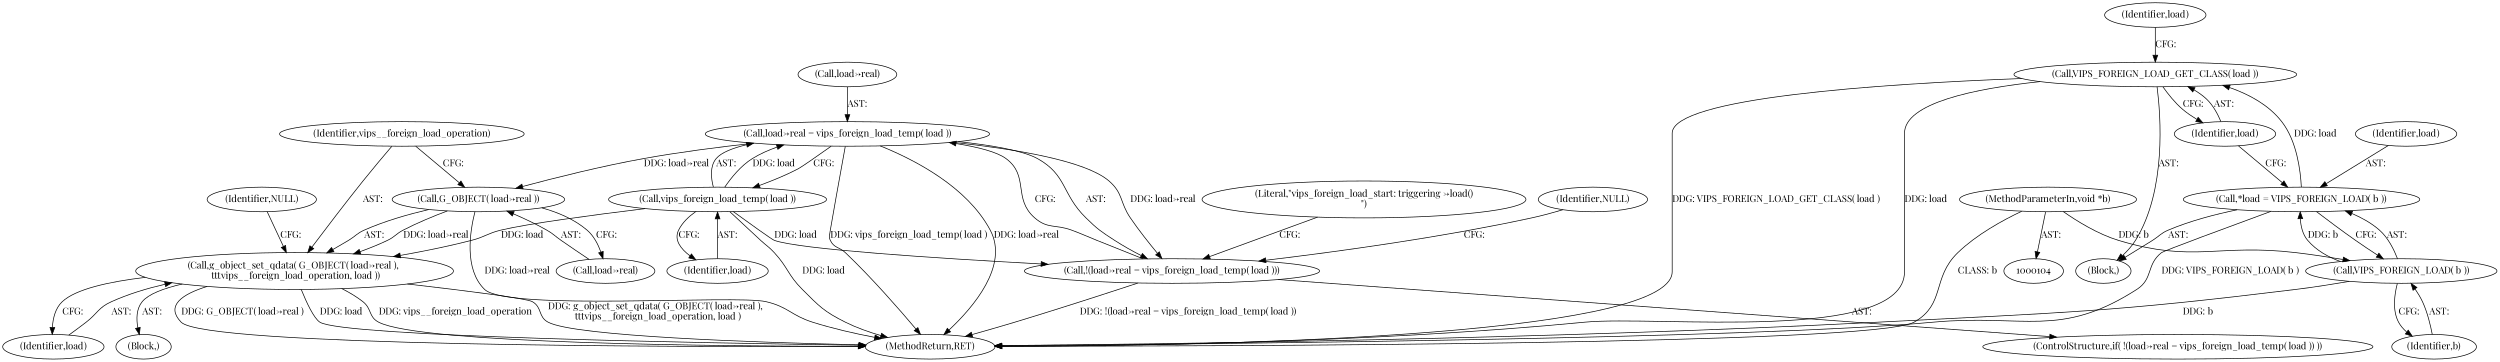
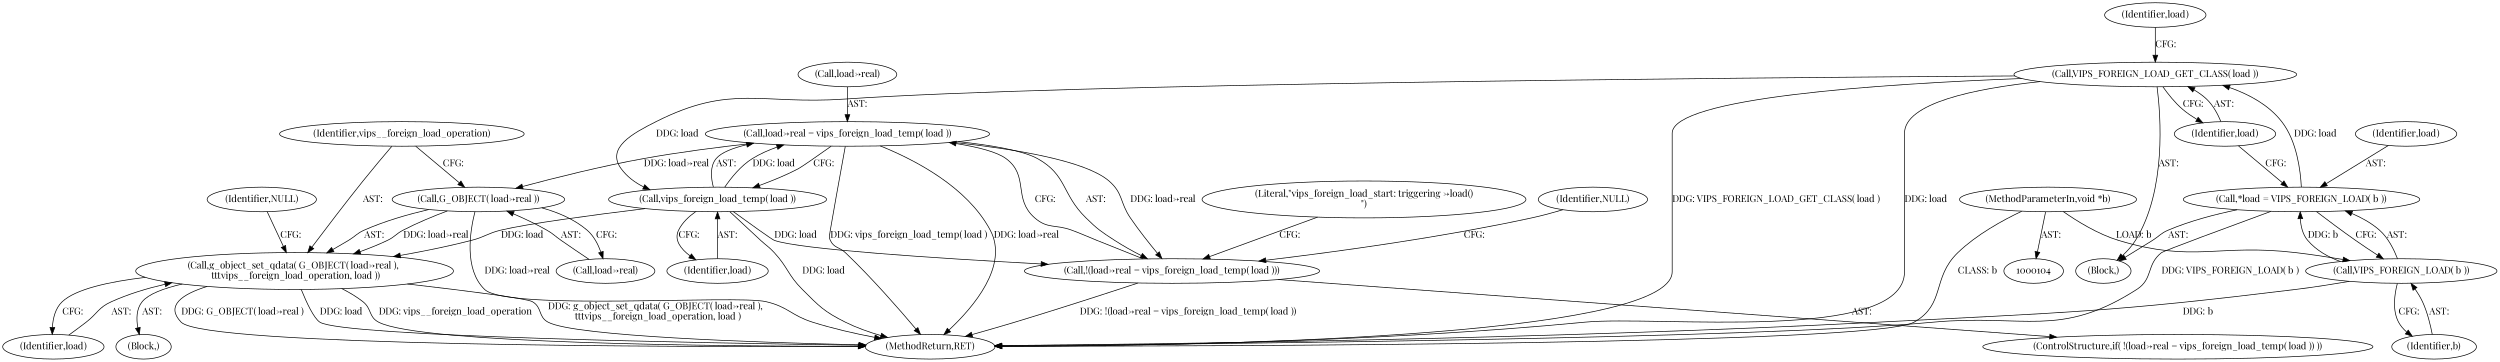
  digraph {
    fontname="Playfair Display"
    node [fontname="Playfair Display"]
    edge [fontname="Playfair Display"]
    n1 [label="(Call,load->real = vips_foreign_load_temp( load ))"]
    n2 [label="(Call,vips_foreign_load_temp( load ))"]
    n3 [label="(Call,!(load->real = vips_foreign_load_temp( load )))"]
    n4 [label="(Call,G_OBJECT( load->real ))"]
    n5 [label="(MethodReturn,RET)"]
    n6 [label="(Call,g_object_set_qdata( G_OBJECT( load->real ), \n \t\t\tvips__foreign_load_operation, load ))"]
    n7 [label="(Identifier,load)"]
    n8 [label="(ControlStructure,if( !(load->real = vips_foreign_load_temp( load )) ))"]
    n9 [label="(Call,load->real)"]
    n10 [label="(Block,)"]
    n11 [label="(Identifier,load)"]
    n12 [label="(Call,VIPS_FOREIGN_LOAD_GET_CLASS( load ))"]
    n13 [label="(Block,)"]
    n14 [label="(Identifier,load)"]
    n15 [label="(Call,*load = VIPS_FOREIGN_LOAD( b ))"]
    n16 [label="(Call,VIPS_FOREIGN_LOAD( b ))"]
    n17 [label="(Identifier,b)"]
    n18 [label="(MethodParameterIn,void *b)"]
    1000104
    n20 [label="(Identifier,NULL)"]
    n21 [label="(Identifier,load)"]
    n22 [label="(Identifier,load)"]
    n23 [label="(Identifier,vips__foreign_load_operation)"]
    n24 [label="(Literal,\"vips_foreign_load_start: triggering ->load()\n\")"]
    n25 [label="(Identifier,NULL)"]
    n26 [label="(Call,load->real)"]
    n1 -> n2 [label="CFG: "]
    n1 -> n3 [label="AST: "]
    n1 -> n3 [label="DDG: load->real"]
    n1 -> n4 [label="DDG: load->real"]
    n1 -> n5 [label="DDG: load->real"]
    n1 -> n5 [label="DDG: vips_foreign_load_temp( load )"]
    n2 -> n1 [label="AST: "]
    n2 -> n1 [label="DDG: load"]
    n2 -> n3 [label="DDG: load"]
    n2 -> n5 [label="DDG: load"]
    n2 -> n6 [label="DDG: load"]
    n2 -> n7 [label="CFG: "]
    n3 -> n1 [label="CFG: "]
    n3 -> n5 [label="DDG: !(load->real = vips_foreign_load_temp( load ))"]
    n3 -> n8 [label="AST: "]
    n4 -> n5 [label="DDG: load->real"]
    n4 -> n6 [label="AST: "]
    n4 -> n6 [label="DDG: load->real"]
    n4 -> n9 [label="CFG: "]
    n6 -> n5 [label="DDG: G_OBJECT( load->real )"]
    n6 -> n5 [label="DDG: load"]
    n6 -> n5 [label="DDG: vips__foreign_load_operation"]
    n6 -> n5 [label="DDG: g_object_set_qdata( G_OBJECT( load->real ), \n \t\t\tvips__foreign_load_operation, load )"]
    n6 -> n10 [label="AST: "]
    n6 -> n11 [label="CFG: "]
    n7 -> n2 [label="AST: "]
    n9 -> n4 [label="AST: "]
    n11 -> n6 [label="AST: "]
+   n12 -> n2 [label="DDG: load"]
    n12 -> n5 [label="DDG: VIPS_FOREIGN_LOAD_GET_CLASS( load )"]
    n12 -> n5 [label="DDG: load"]
    n12 -> n13 [label="AST: "]
    n12 -> n14 [label="CFG: "]
    n14 -> n12 [label="AST: "]
    n14 -> n15 [label="CFG: "]
    n15 -> n5 [label="DDG: VIPS_FOREIGN_LOAD( b )"]
    n15 -> n12 [label="DDG: load"]
    n15 -> n13 [label="AST: "]
    n15 -> n16 [label="CFG: "]
    n16 -> n5 [label="DDG: b"]
    n16 -> n15 [label="AST: "]
    n16 -> n15 [label="DDG: b"]
    n16 -> n17 [label="CFG: "]
    n17 -> n16 [label="AST: "]
    n18 -> n5 [label="CLASS: b"]
-   n18 -> n16 [label="DDG: b"]
+   n18 -> n16 [label="LOAD: b"]
    n18 -> 1000104 [label="AST: "]
    n20 -> n6 [label="CFG: "]
    n21 -> n15 [label="AST: "]
    n22 -> n12 [label="CFG: "]
    n23 -> n4 [label="CFG: "]
    n23 -> n6 [label="AST: "]
    n24 -> n3 [label="CFG: "]
    n25 -> n3 [label="CFG: "]
    n26 -> n1 [label="AST: "]
  }
